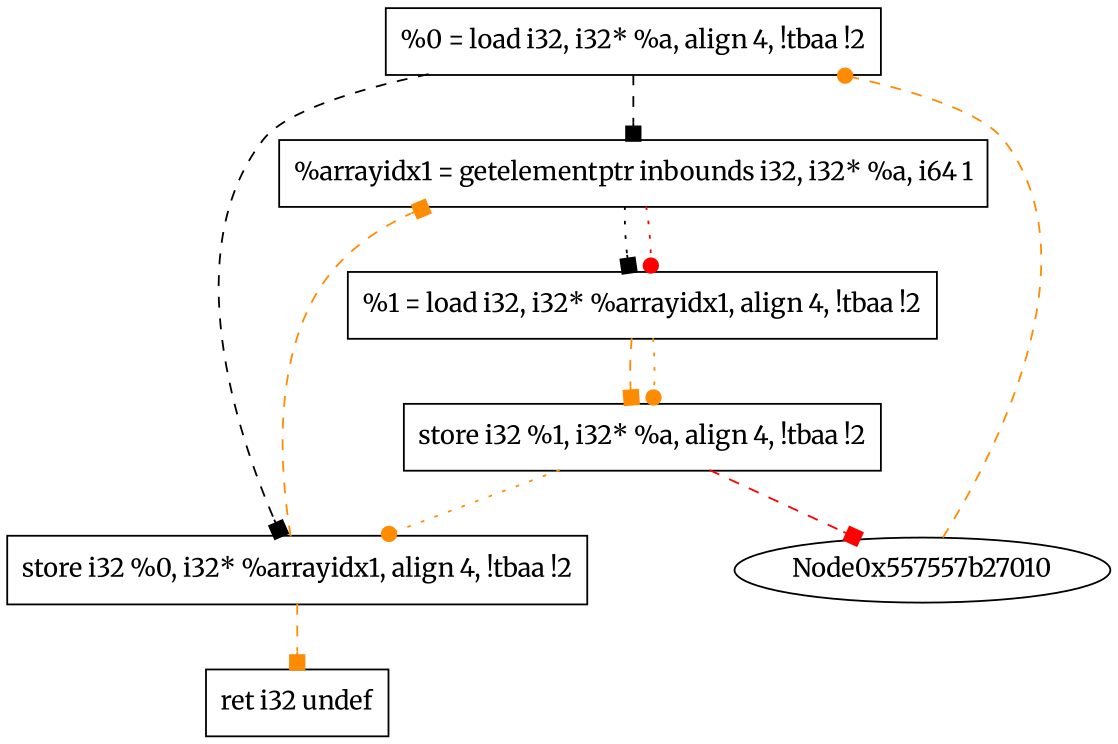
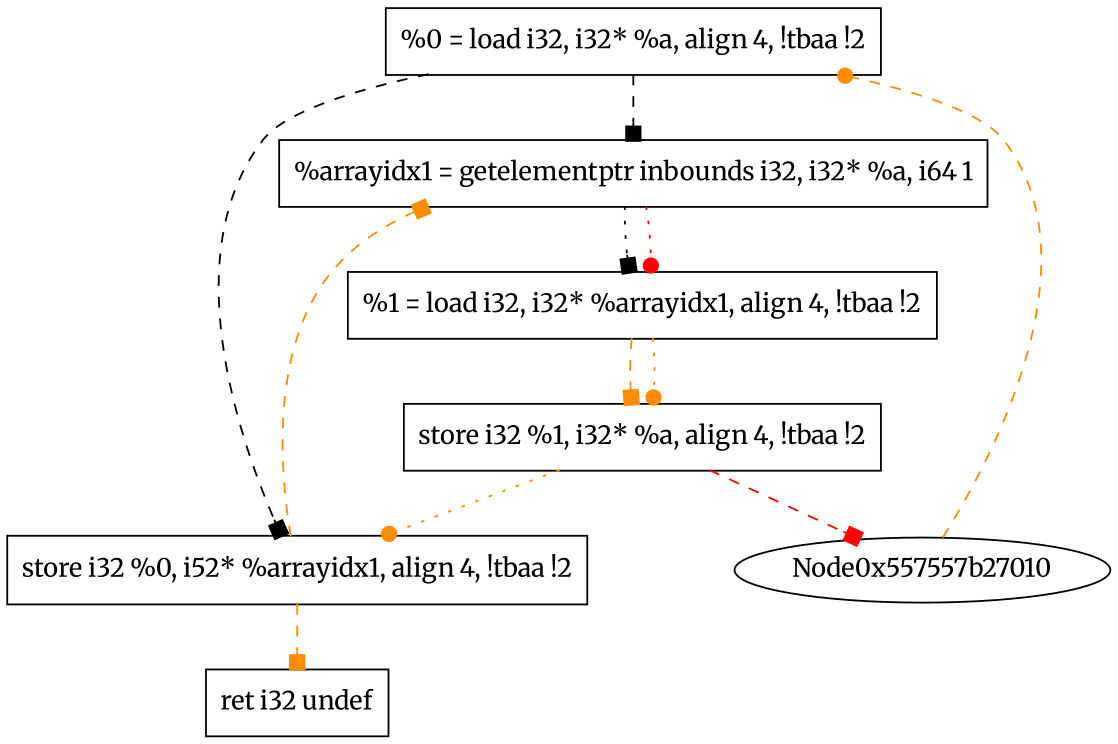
  digraph {
    fontname=Merriweather
    node [fontname=Merriweather shape=record]
    edge [arrowhead=box color=darkorange fontname=Merriweather style=dashed]
    n1 [label="  %0 = load i32, i32* %a, align 4, !tbaa !2"]
    n2 [label="  %arrayidx1 = getelementptr inbounds i32, i32* %a, i64 1"]
-   n3 [label="  store i32 %0, i32* %arrayidx1, align 4, !tbaa !2"]
+   n3 [label="store i32 %0, i52* %arrayidx1, align 4, !tbaa !2"]
    n4 [label="  %1 = load i32, i32* %arrayidx1, align 4, !tbaa !2"]
    n5 [label="  ret i32 undef"]
    n6 [label="  store i32 %1, i32* %a, align 4, !tbaa !2"]
    Node0x557557b27010 [shape=""]
    n1 -> n2 [color=black]
    n1 -> n3 [color=black]
    n2 -> n4 [color=black style=dotted]
    n2 -> n4 [arrowhead=dot color=red style=dotted]
    n3 -> n2
    n3 -> n5
    n4 -> n6
    n4 -> n6 [arrowhead=dot style=dotted]
    n6 -> n3 [arrowhead=dot style=dotted]
    n6 -> Node0x557557b27010 [color=red]
    Node0x557557b27010 -> n1 [arrowhead=dot]
  }
